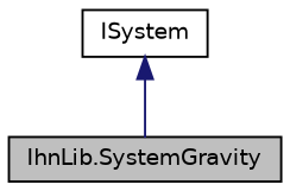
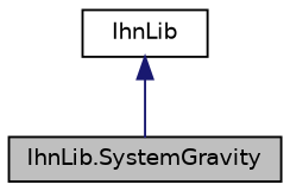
  digraph {
    node [color=black fontname=Helvetica fontsize=10 shape=record style=filled]
    n1 [fillcolor=grey75 fontcolor=black height=0.2 label="IhnLib.SystemGravity" width=0.4]
-   n2 [fillcolor=white height=0.2 label=ISystem width=0.4]
+   n2 [fillcolor=white height=0.2 label=IhnLib width=0.4]
    n2 -> n1 [color=midnightblue dir=back fontname=Helvetica fontsize=10 labelfontname=Helvetica labelfontsize=10 style=solid]
  }
